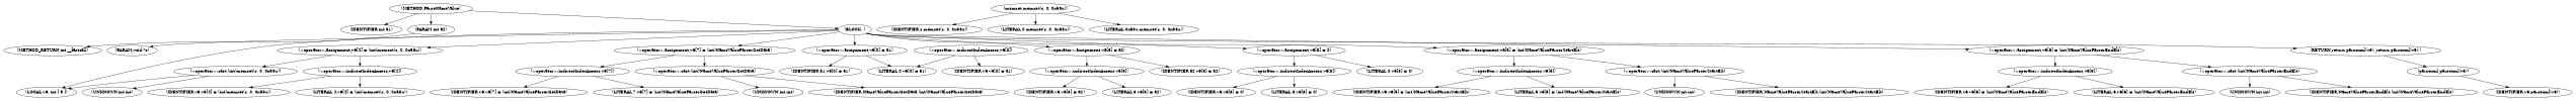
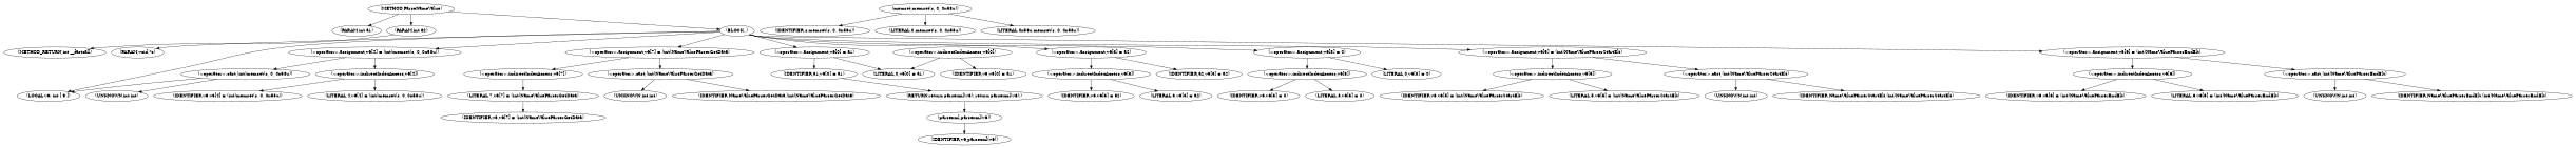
  digraph {
    n1 [label="(METHOD,ParseNameValue)"]
-   n2 [label="(IDENTIFIER,int a1)"]
+   n2 [label="(PARAM,int a1)"]
    n3 [label="(PARAM,int a2)"]
    n4 [label="(BLOCK,,)"]
    n5 [label="(METHOD_RETURN,int __fastcall)"]
    n6 [label="(PARAM,void *s)"]
    n7 [label="(LOCAL,v6: int [ 9 ])"]
    n8 [label="(<operator>.assignment,v6[4] = (int)memset(s, 0, 0x58u))"]
    n9 [label="(<operator>.assignment,v6[7] = (int)NameValueParserGetData)"]
    n10 [label="(<operator>.assignment,v6[0] = a1)"]
    n11 [label="(<operator>.assignment,v6[3] = a2)"]
    n12 [label="(<operator>.assignment,v6[8] = 0)"]
    n13 [label="(<operator>.assignment,v6[5] = (int)NameValueParserStartElt)"]
    n14 [label="(<operator>.assignment,v6[6] = (int)NameValueParserEndElt)"]
    n15 [label="(RETURN,return parsexml(v6);,return parsexml(v6);)"]
    n16 [label="(<operator>.indirectIndexAccess,v6[4])"]
    n17 [label="(<operator>.cast,(int)memset(s, 0, 0x58u))"]
    n18 [label="(<operator>.indirectIndexAccess,v6[7])"]
    n19 [label="(<operator>.cast,(int)NameValueParserGetData)"]
    n20 [label="(IDENTIFIER,a1,v6[0] = a1)"]
    n21 [label="(LITERAL,0,v6[0] = a1)"]
    n22 [label="(<operator>.indirectIndexAccess,v6[3])"]
    n23 [label="(IDENTIFIER,a2,v6[3] = a2)"]
    n24 [label="(<operator>.indirectIndexAccess,v6[8])"]
    n25 [label="(LITERAL,0,v6[8] = 0)"]
    n26 [label="(<operator>.indirectIndexAccess,v6[5])"]
    n27 [label="(<operator>.cast,(int)NameValueParserStartElt)"]
    n28 [label="(<operator>.indirectIndexAccess,v6[6])"]
    n29 [label="(<operator>.cast,(int)NameValueParserEndElt)"]
    n30 [label="(parsexml,parsexml(v6))"]
    n31 [label="(IDENTIFIER,v6,v6[4] = (int)memset(s, 0, 0x58u))"]
    n32 [label="(LITERAL,4,v6[4] = (int)memset(s, 0, 0x58u))"]
    n33 [label="(UNKNOWN,int,int)"]
    n34 [label="(memset,memset(s, 0, 0x58u))"]
    n35 [label="(IDENTIFIER,s,memset(s, 0, 0x58u))"]
    n36 [label="(LITERAL,0,memset(s, 0, 0x58u))"]
    n37 [label="(LITERAL,0x58u,memset(s, 0, 0x58u))"]
    n38 [label="(IDENTIFIER,v6,v6[7] = (int)NameValueParserGetData)"]
    n39 [label="(LITERAL,7,v6[7] = (int)NameValueParserGetData)"]
    n40 [label="(UNKNOWN,int,int)"]
    n41 [label="(IDENTIFIER,NameValueParserGetData,(int)NameValueParserGetData)"]
    n42 [label="(<operator>.indirectIndexAccess,v6[0])"]
    n43 [label="(IDENTIFIER,v6,v6[0] = a1)"]
    n44 [label="(IDENTIFIER,v6,v6[3] = a2)"]
    n45 [label="(LITERAL,3,v6[3] = a2)"]
    n46 [label="(IDENTIFIER,v6,v6[8] = 0)"]
    n47 [label="(LITERAL,8,v6[8] = 0)"]
    n48 [label="(IDENTIFIER,v6,v6[5] = (int)NameValueParserStartElt)"]
    n49 [label="(LITERAL,5,v6[5] = (int)NameValueParserStartElt)"]
    n50 [label="(UNKNOWN,int,int)"]
    n51 [label="(IDENTIFIER,NameValueParserStartElt,(int)NameValueParserStartElt)"]
    n52 [label="(IDENTIFIER,v6,v6[6] = (int)NameValueParserEndElt)"]
    n53 [label="(LITERAL,6,v6[6] = (int)NameValueParserEndElt)"]
    n54 [label="(UNKNOWN,int,int)"]
    n55 [label="(IDENTIFIER,NameValueParserEndElt,(int)NameValueParserEndElt)"]
    n56 [label="(IDENTIFIER,v6,parsexml(v6))"]
    n1 -> n2
    n1 -> n3
    n1 -> n4
    n3 -> n5
    n4 -> n6
    n4 -> n7
    n4 -> n8
    n4 -> n9
    n4 -> n10
    n4 -> n11
    n4 -> n12
    n4 -> n13
    n4 -> n14
-   n4 -> n15
+   n20 -> n15
    n8 -> n16
    n8 -> n17
    n9 -> n18
    n9 -> n19
    n10 -> n20
    n10 -> n21
    n11 -> n22
    n11 -> n23
    n12 -> n24
    n12 -> n25
    n13 -> n26
    n13 -> n27
    n14 -> n28
    n14 -> n29
    n15 -> n30
    n16 -> n31
    n16 -> n32
    n17 -> n7
    n17 -> n33
-   n18 -> n38
+   n39 -> n38
    n18 -> n39
    n19 -> n40
    n19 -> n41
    n22 -> n44
    n22 -> n45
    n24 -> n46
    n24 -> n47
    n26 -> n48
    n26 -> n49
    n27 -> n50
    n27 -> n51
    n28 -> n52
    n28 -> n53
    n29 -> n54
    n29 -> n55
    n30 -> n56
    n34 -> n35
    n34 -> n36
    n34 -> n37
    n42 -> n21
    n42 -> n43
  }
